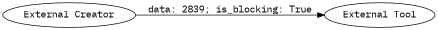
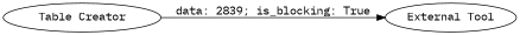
  digraph {
    rankdir=LR
    fontname="IBM Plex Mono"
    node [fontname="IBM Plex Mono"]
    n1 [label="External Tool"]
-   n2 [label="External Creator"]
+   n2 [label="Table Creator"]
    n2 -> n1 [label="data: 2839; is_blocking: True" fontname="IBM Plex Mono"]
  }
